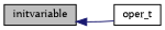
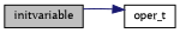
  digraph {
    rankdir=LR
    fontname="PT Serif"
    node [color=black fontname="PT Serif" fontsize=10 shape=record style=filled]
    n1 [fillcolor=grey75 fontcolor=black height=0.2 label=initvariable width=0.4]
    n2 [fillcolor=white height=0.2 label=oper_t width=0.4]
-   n1 -> n2 [color=midnightblue dir=back fontname="PT Serif" fontsize=10 labelfontname=Helvetica labelfontsize=10 style=solid]
+   n2 -> n1 [color=midnightblue dir=back fontname="PT Serif" fontsize=10 labelfontname=Helvetica labelfontsize=10 style=solid]
  }
